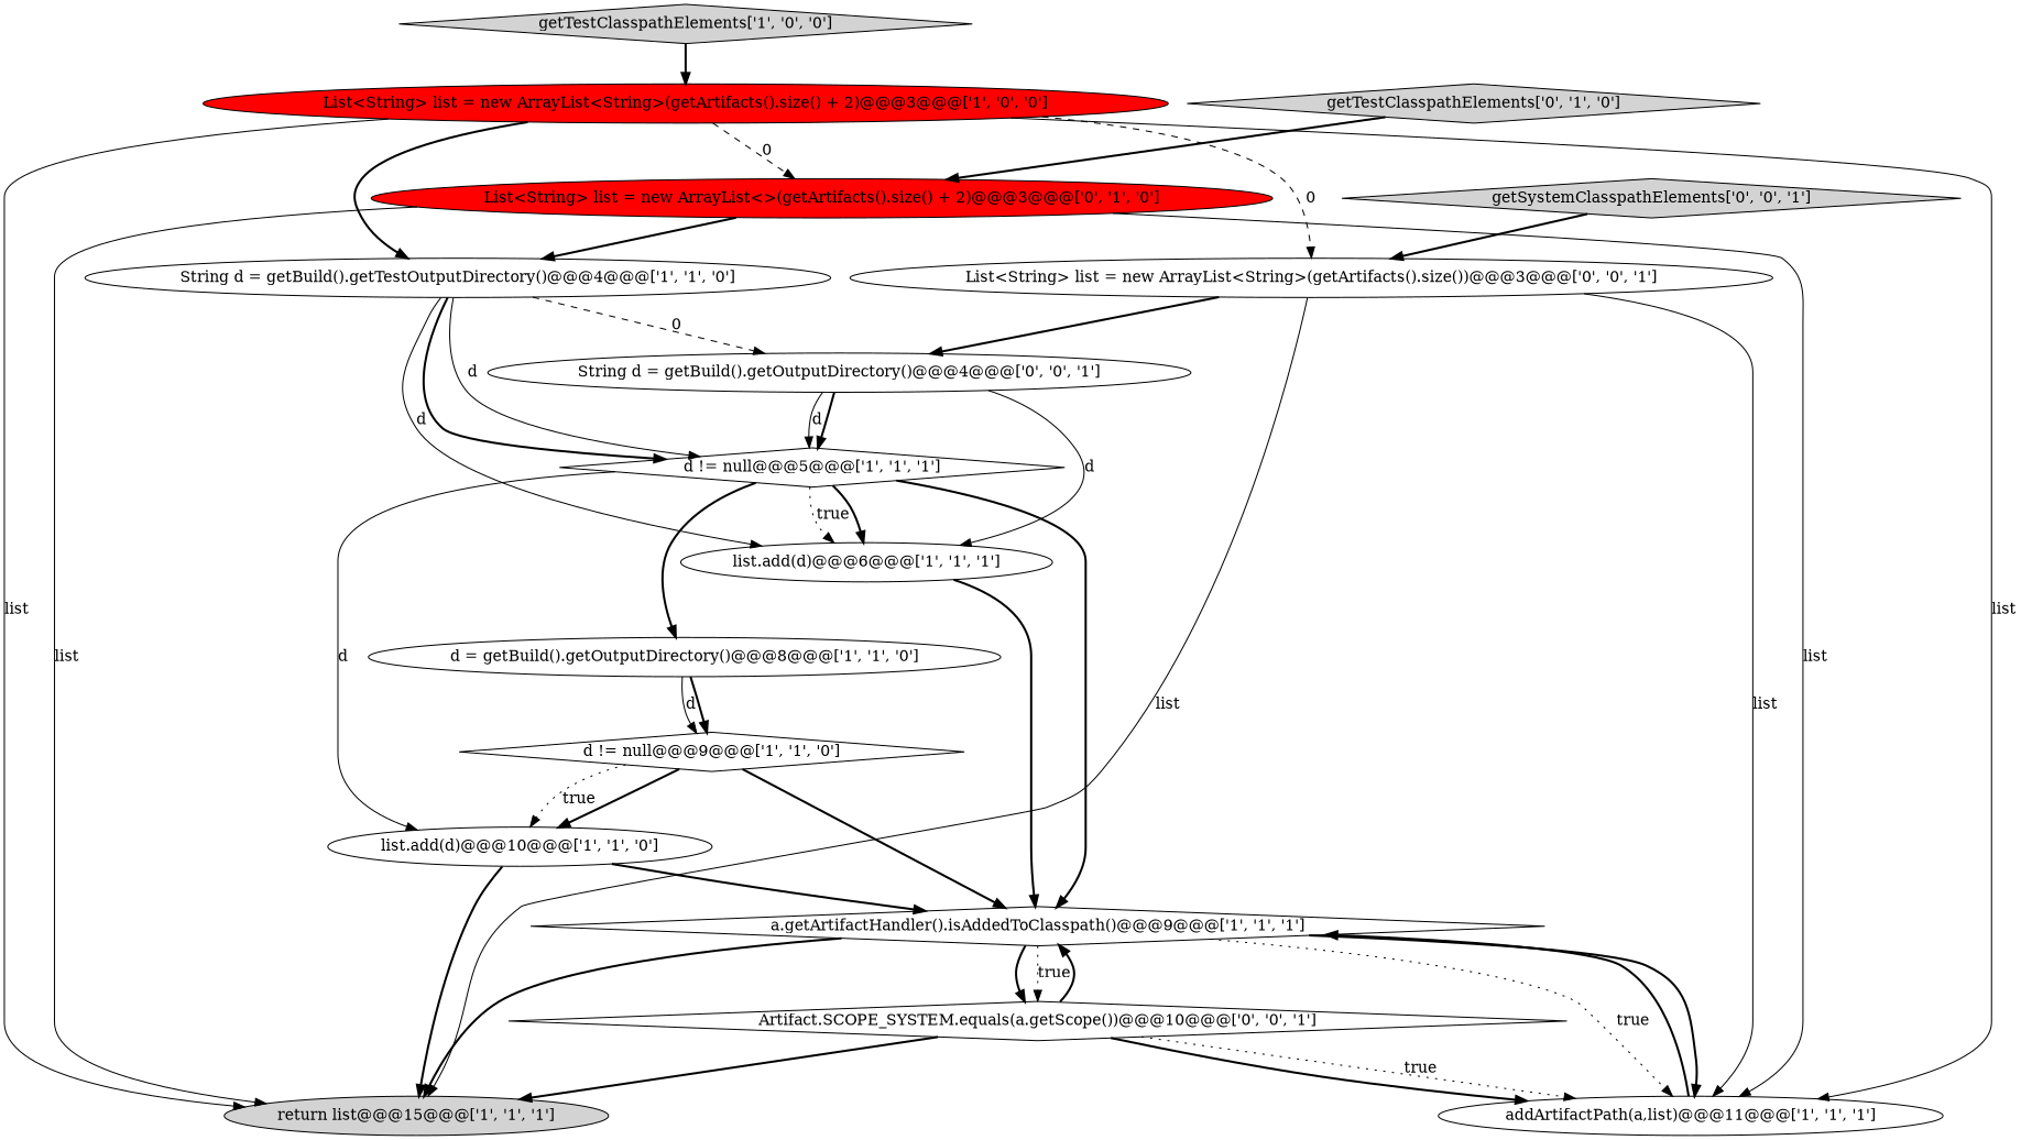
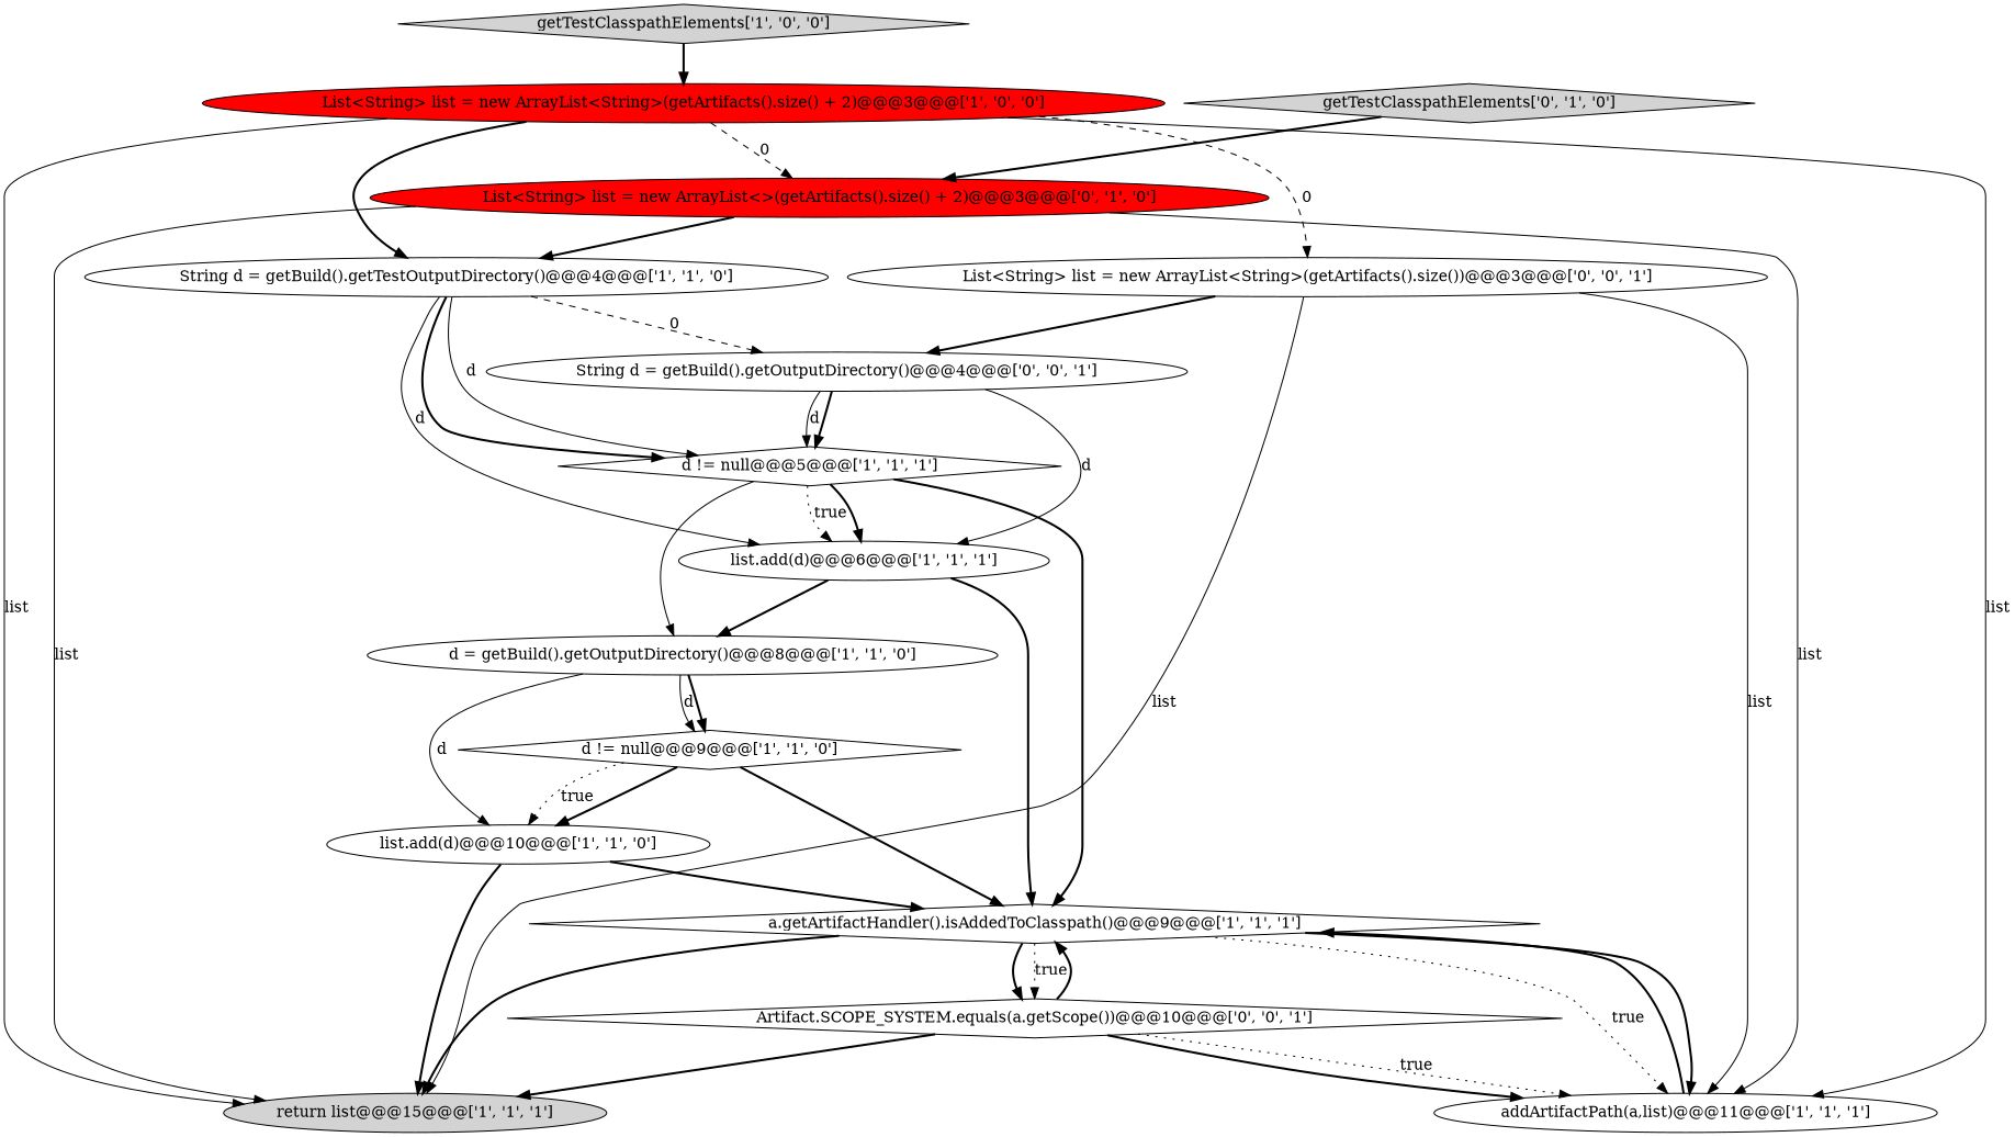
  digraph {
    node [fillcolor=white shape=ellipse style=filled]
    edge [style=bold]
    n1 [label="List<String> list = new ArrayList<String>(getArtifacts().size())@@@3@@@['0', '0', '1']"]
    n2 [label="String d = getBuild().getOutputDirectory()@@@4@@@['0', '0', '1']"]
    n3 [fillcolor=lightgray label="return list@@@15@@@['1', '1', '1']"]
    n4 [label="addArtifactPath(a,list)@@@11@@@['1', '1', '1']"]
    n5 [label="d != null@@@5@@@['1', '1', '1']" shape=diamond]
    n6 [label="list.add(d)@@@6@@@['1', '1', '1']"]
    n7 [label="a.getArtifactHandler().isAddedToClasspath()@@@9@@@['1', '1', '1']" shape=diamond]
    n8 [label="d != null@@@9@@@['1', '1', '0']" shape=diamond]
    n9 [label="list.add(d)@@@10@@@['1', '1', '0']"]
    n10 [label="Artifact.SCOPE_SYSTEM.equals(a.getScope())@@@10@@@['0', '0', '1']" shape=diamond]
    n11 [fillcolor=lightgray label="getTestClasspathElements['1', '0', '0']" shape=diamond]
    n12 [fillcolor=red label="List<String> list = new ArrayList<String>(getArtifacts().size() + 2)@@@3@@@['1', '0', '0']"]
    n13 [fillcolor=red label="List<String> list = new ArrayList<>(getArtifacts().size() + 2)@@@3@@@['0', '1', '0']"]
    n14 [label="String d = getBuild().getTestOutputDirectory()@@@4@@@['1', '1', '0']"]
-   n15 [fillcolor=lightgray label="getSystemClasspathElements['0', '0', '1']" shape=diamond]
    n16 [label="d = getBuild().getOutputDirectory()@@@8@@@['1', '1', '0']"]
    n17 [fillcolor=lightgray label="getTestClasspathElements['0', '1', '0']" shape=diamond]
    n1 -> n2
    n1 -> n3 [label=list style=solid]
    n1 -> n4 [label=list style=solid]
    n2 -> n5
    n2 -> n5 [label=d style=solid]
    n2 -> n6 [label=d style=solid]
    n4 -> n7
    n5 -> n6 [label=true style=dotted]
    n5 -> n6
    n5 -> n7
-   n5 -> n16
+   n5 -> n16 [style=solid]
    n6 -> n7
+   n6 -> n16
    n7 -> n3
    n7 -> n4
    n7 -> n4 [label=true style=dotted]
    n7 -> n10
    n7 -> n10 [label=true style=dotted]
    n8 -> n7
    n8 -> n9
    n8 -> n9 [label=true style=dotted]
    n9 -> n3
    n9 -> n7
    n10 -> n3
    n10 -> n4 [label=true style=dotted]
    n10 -> n4
    n10 -> n7
    n11 -> n12
    n12 -> n1 [label=0 style=dashed]
    n12 -> n3 [label=list style=solid]
    n12 -> n4 [label=list style=solid]
    n12 -> n13 [label=0 style=dashed]
    n12 -> n14
    n13 -> n3 [label=list style=solid]
    n13 -> n4 [label=list style=solid]
    n13 -> n14
    n14 -> n2 [label=0 style=dashed]
    n14 -> n5
    n14 -> n5 [label=d style=solid]
    n14 -> n6 [label=d style=solid]
-   n15 -> n1
    n16 -> n8 [label=d style=solid]
    n16 -> n8
-   n5 -> n9 [label=d style=solid]
+   n16 -> n9 [label=d style=solid]
    n17 -> n13
  }
